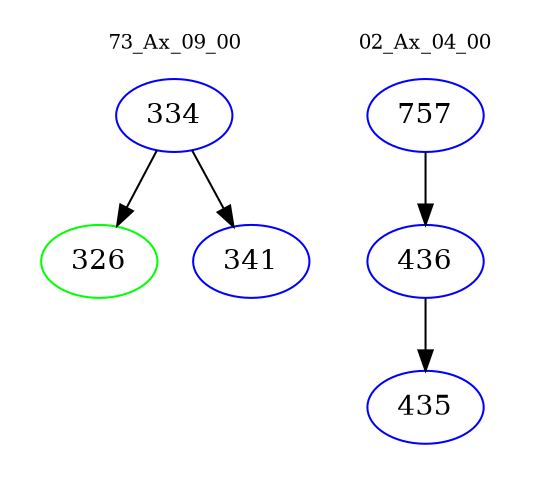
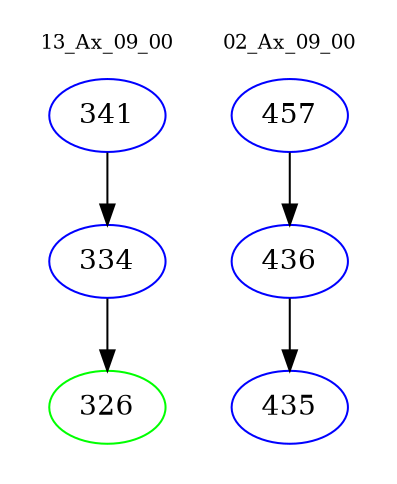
  digraph {
    node [color=blue]
    edge [color=black]
    n1 [label=334]
    n2 [color=green label=326]
    n3 [label=341]
    n4 [label=436]
    n5 [label=435]
-   n6 [label=757]
+   n6 [label=457]
    subgraph cluster_1 {
      color=white
      fontsize=10
-     label="73_Ax_09_00"
+     label="13_Ax_09_00"
      n1
      n2
      n3
    }
    subgraph cluster_2 {
      color=white
      fontsize=10
-     label="02_Ax_04_00"
+     label="02_Ax_09_00"
      n4
      n5
      n6
    }
    n1 -> n2
-   n1 -> n3
+   n3 -> n1
    n4 -> n5
    n6 -> n4
  }
